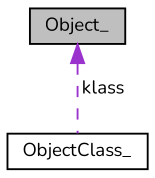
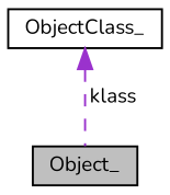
  digraph {
    fontname=Nunito
    node [color=black fontname=Nunito fontsize=10 shape=record style=filled]
    n1 [fillcolor=grey75 fontcolor=black height=0.2 label=Object_ width=0.4]
    n2 [fillcolor=white height=0.2 label=ObjectClass_ width=0.4]
-   n1 -> n2 [color=darkorchid3 dir=back fontname=Nunito fontsize=10 label=" klass" labelfontname=Helvetica labelfontsize=10 style=dashed]
+   n2 -> n1 [color=darkorchid3 dir=back fontname=Nunito fontsize=10 label=" klass" labelfontname=Helvetica labelfontsize=10 style=dashed]
  }
